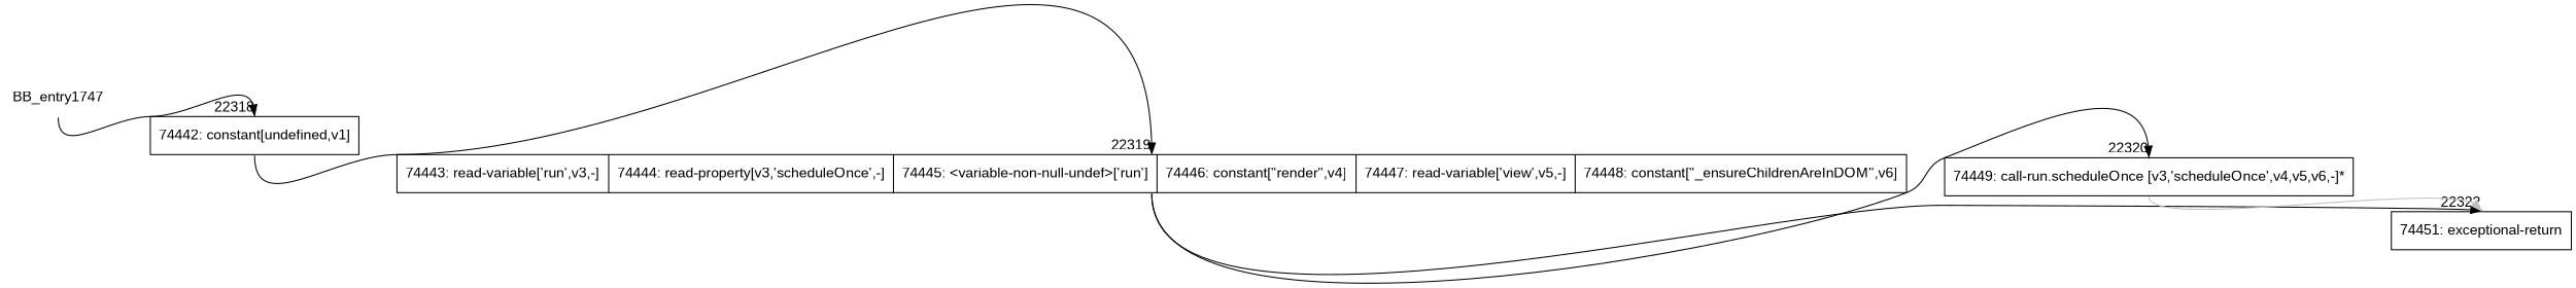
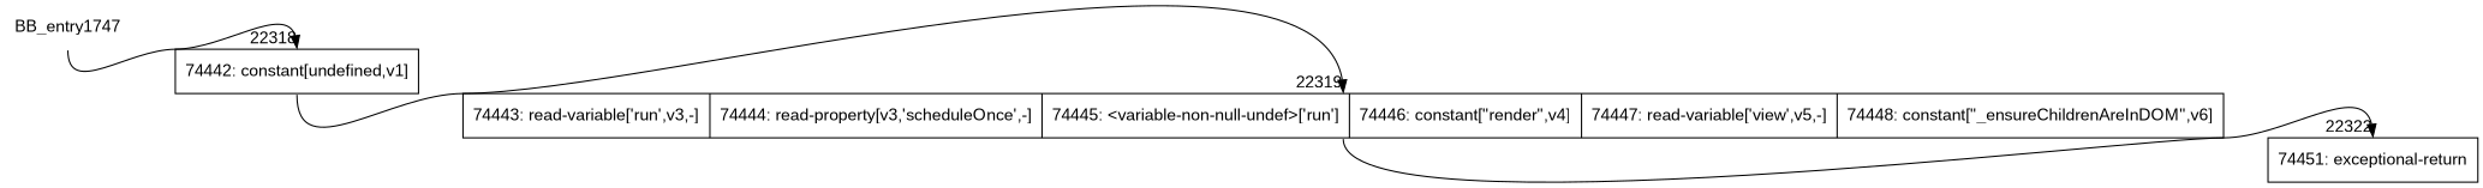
  digraph {
    fontname="Liberation Sans"
    rankdir=LR
    node [fontname="Liberation Sans" shape=record]
    edge [fontname="Liberation Sans" headport=n tailport=s]
    n1 [label=BB_entry1747 shape=none]
    n2 [label="{74442: constant[undefined,v1]}"]
    n3 [label="{74443: read-variable['run',v3,-]|74444: read-property[v3,'scheduleOnce',-]|74445: \<variable-non-null-undef\>['run']|74446: constant[\"render\",v4]|74447: read-variable['view',v5,-]|74448: constant[\"_ensureChildrenAreInDOM\",v6]}"]
-   n4 [label="{74449: call-run.scheduleOnce [v3,'scheduleOnce',v4,v5,v6,-]*}"]
    n5 [label="{74451: exceptional-return}"]
    n1 -> n2 [headlabel="    22318"]
    n2 -> n3 [headlabel="      22319"]
-   n3 -> n4 [headlabel="      22320"]
    n3 -> n5 [color=black headlabel="      22322"]
-   n4 -> n5 [color=gray]
  }
